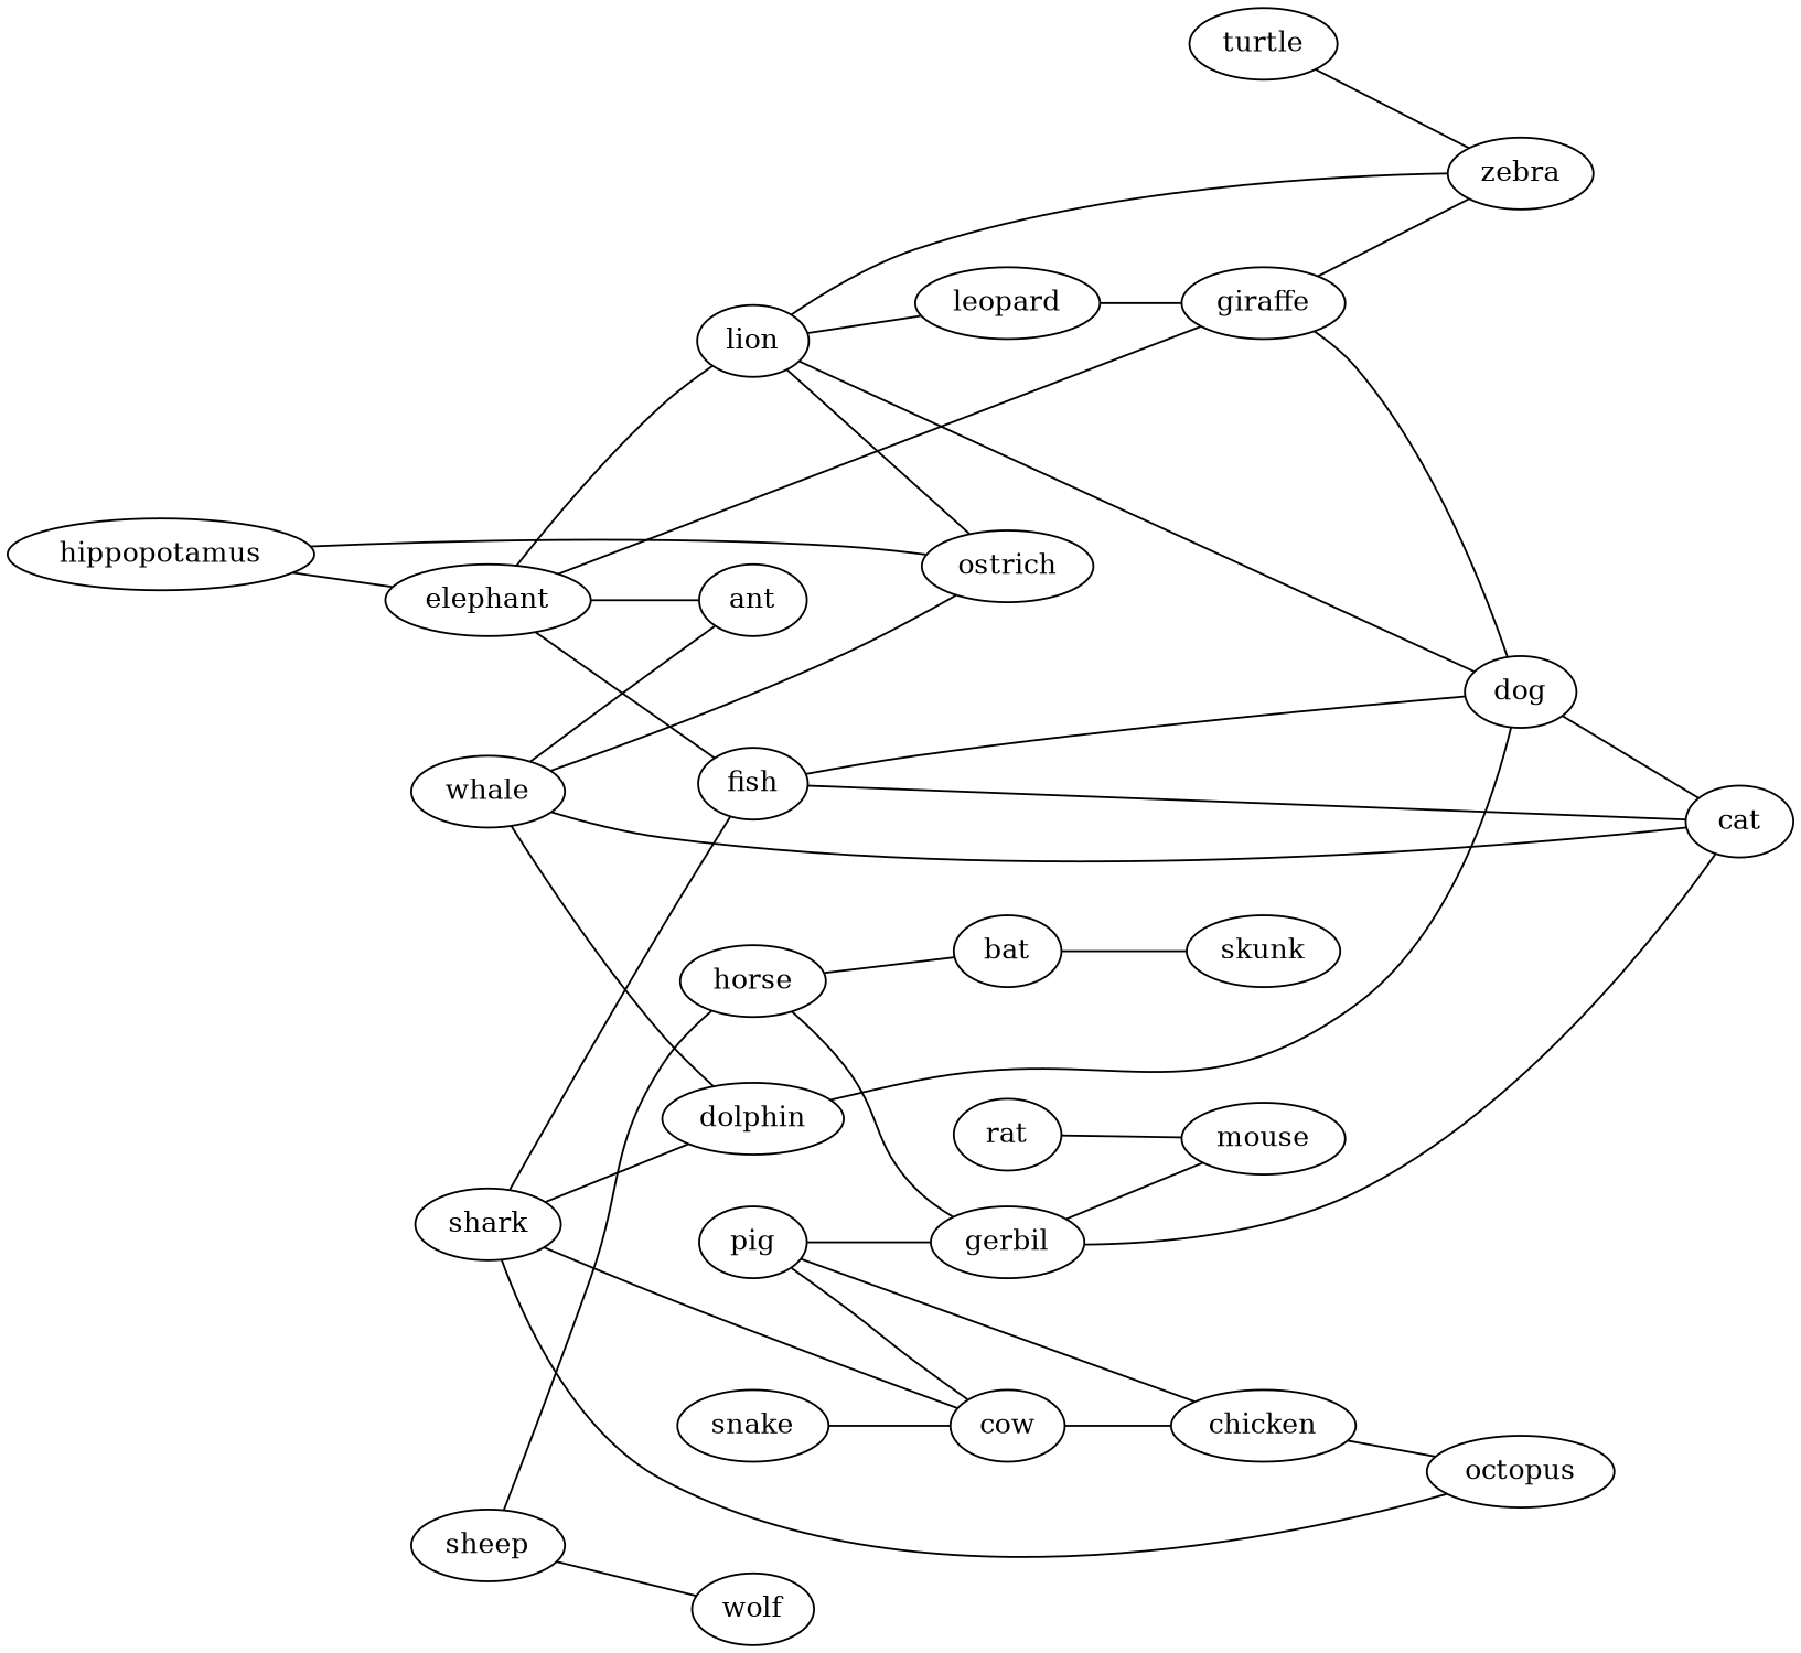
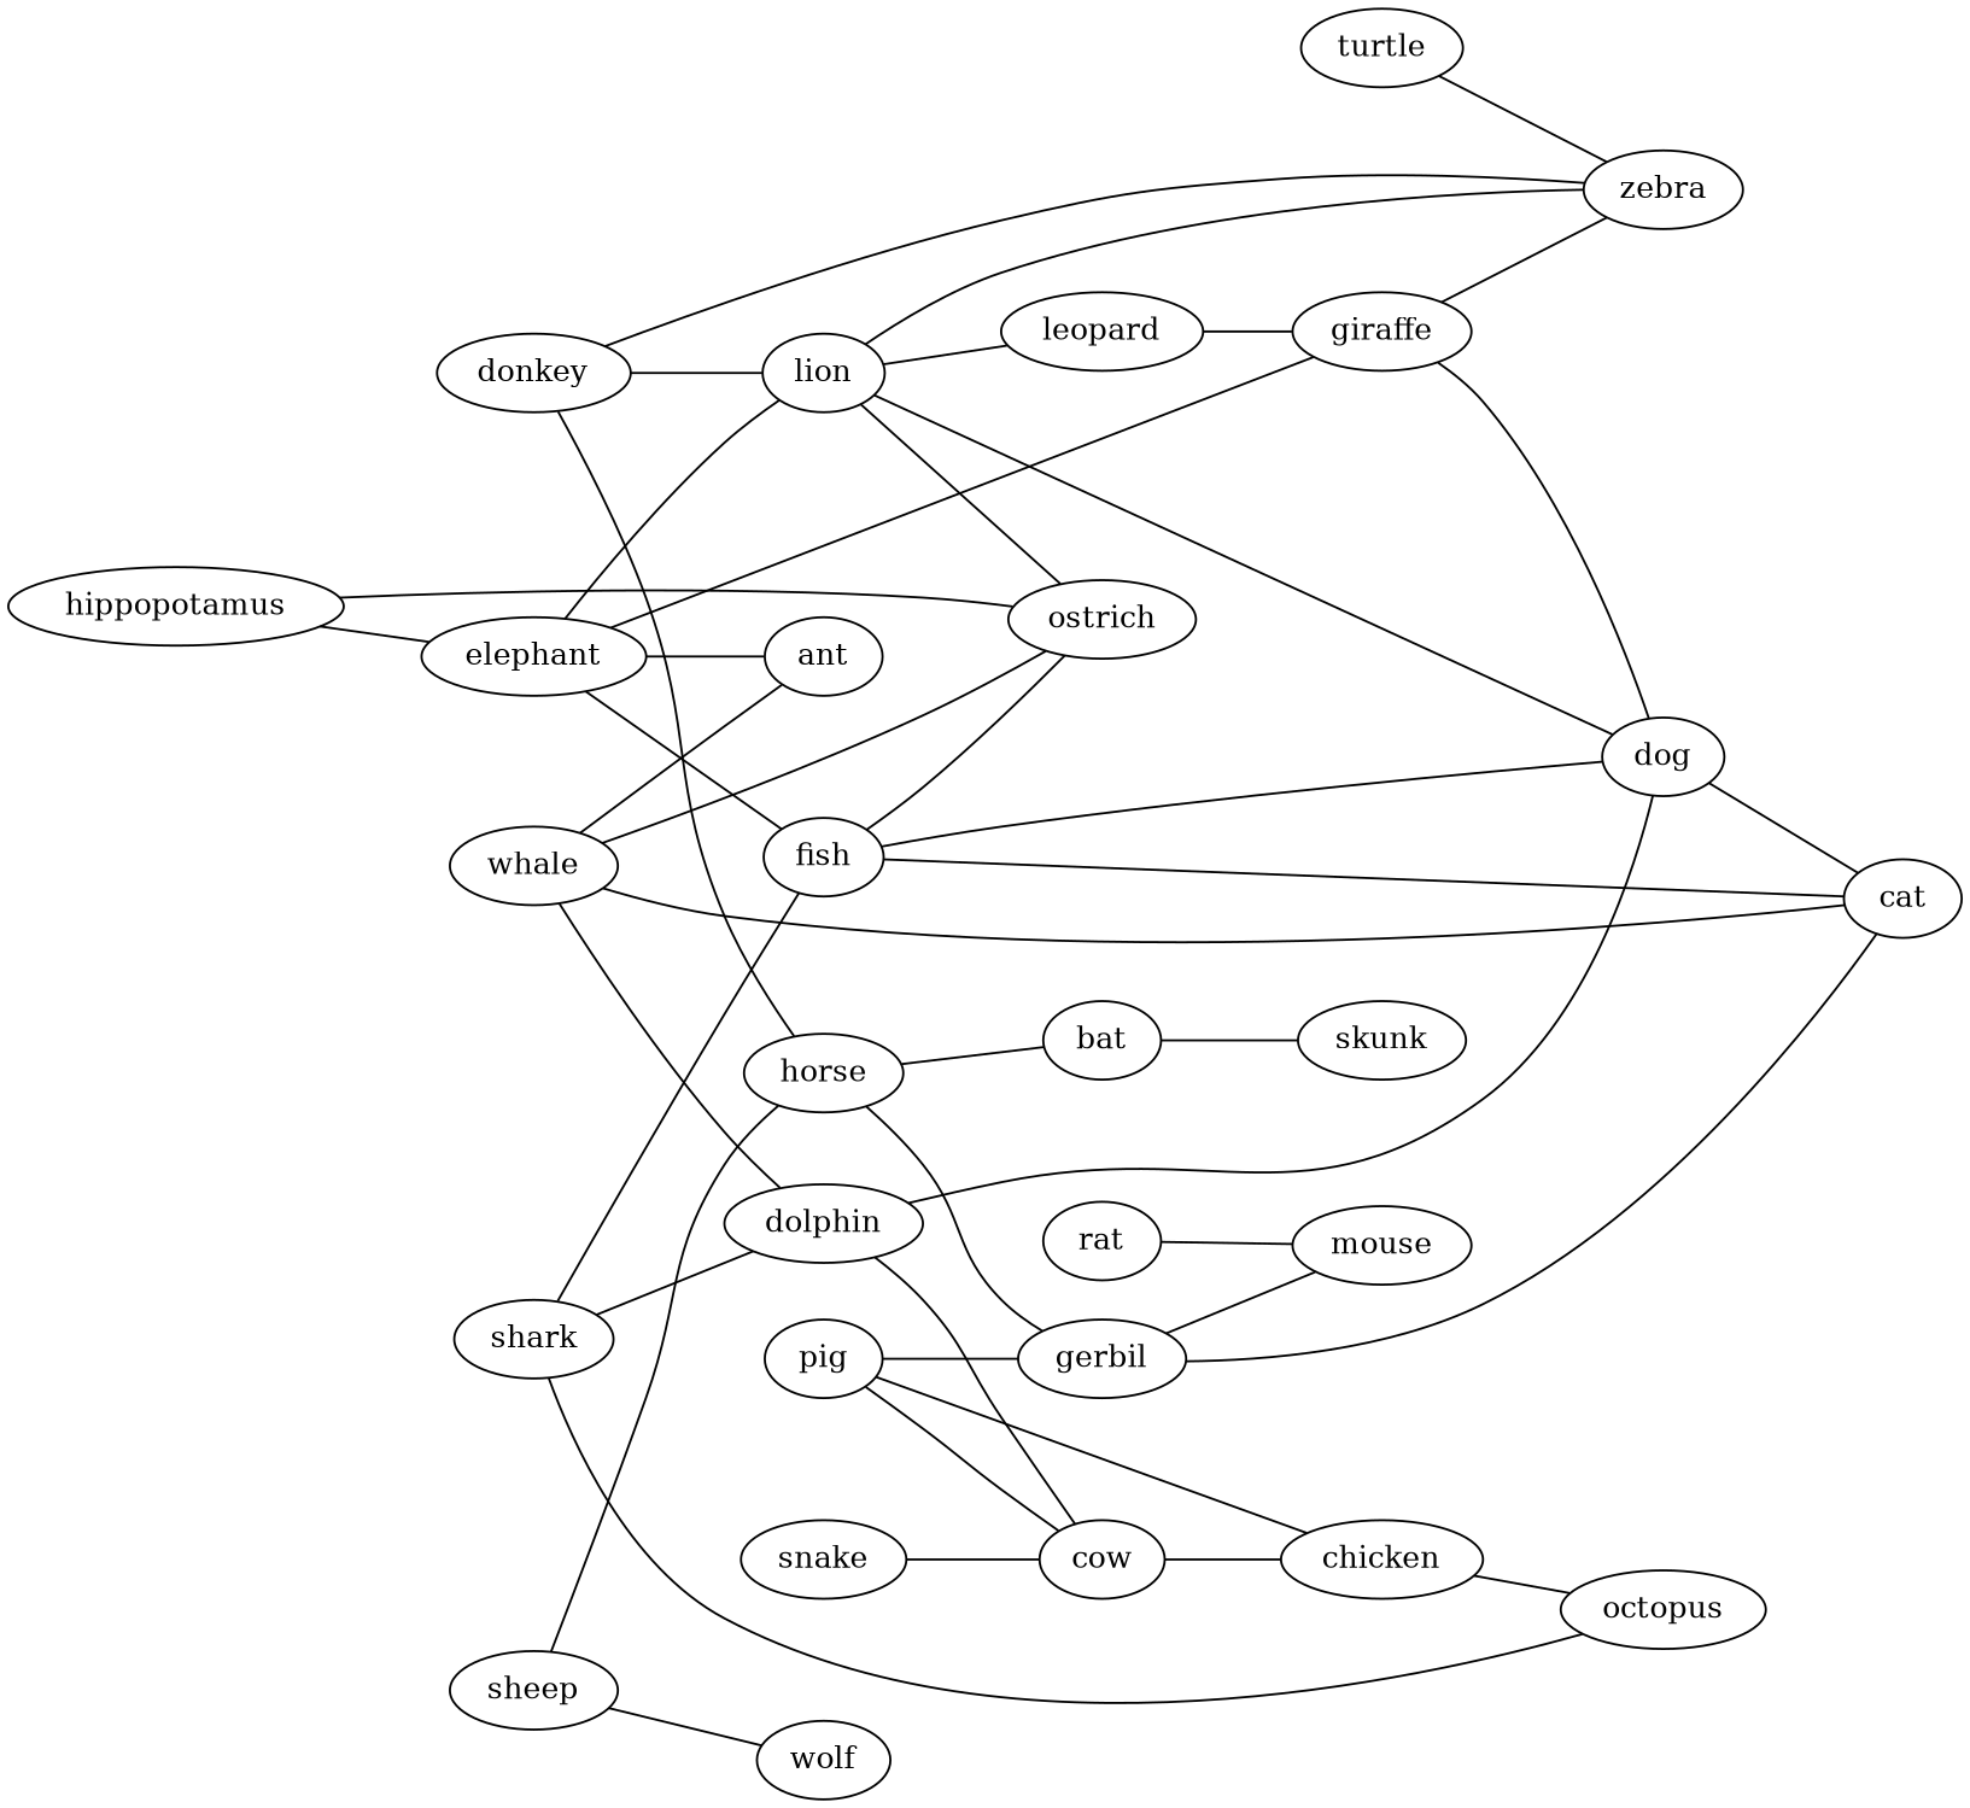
  strict graph {
    fontname="DejaVu Serif"
    rankdir=LR
    node [fontname="DejaVu Serif"]
    edge [fontname="DejaVu Serif" weight=1]
+   donkey
    horse
    lion
    zebra
    gerbil
    bat
    ostrich
    leopard
    dog
    cat
    mouse
    skunk
    giraffe
    shark
    fish
    dolphin
    octopus
    cow
    chicken
    pig
    rat
    snake
    whale
    ant
    hippopotamus
    elephant
    sheep
    wolf
    turtle
+   donkey -- horse
+   donkey -- lion
+   donkey -- zebra
    horse -- gerbil
    horse -- bat
    lion -- zebra
    lion -- ostrich
    lion -- leopard
    lion -- dog
    gerbil -- cat
    gerbil -- mouse
    bat -- skunk
    leopard -- giraffe
    dog -- cat
    giraffe -- zebra
    giraffe -- dog
    shark -- fish
    shark -- dolphin
    shark -- octopus
+   fish -- ostrich
    fish -- dog
    fish -- cat
    dolphin -- dog
-   shark -- cow
+   dolphin -- cow
    cow -- chicken
    chicken -- octopus
    pig -- gerbil
    pig -- cow
    pig -- chicken
    rat -- mouse
    snake -- cow
    whale -- ostrich
    whale -- cat
    whale -- dolphin
    whale -- ant
    hippopotamus -- ostrich
    hippopotamus -- elephant
    elephant -- lion
    elephant -- giraffe
    elephant -- fish
    elephant -- ant
    sheep -- horse
    sheep -- wolf
    turtle -- zebra
  }
